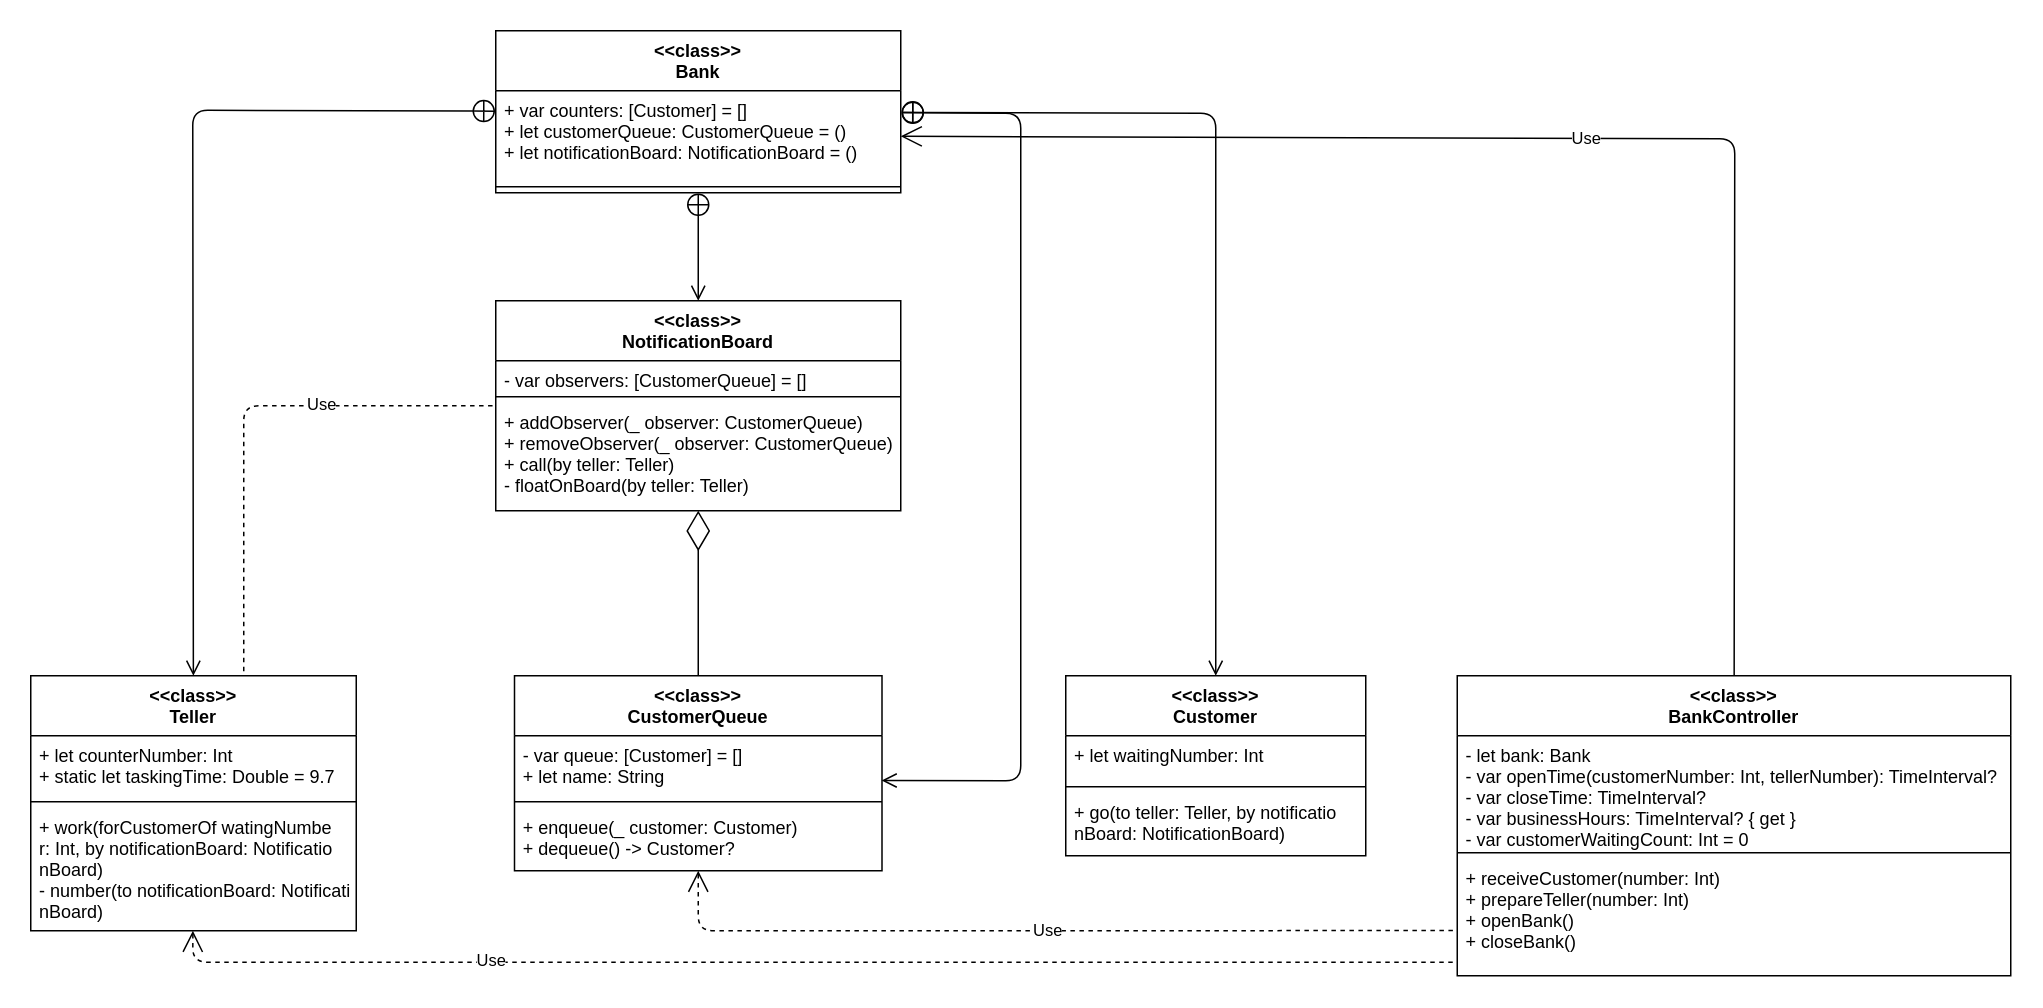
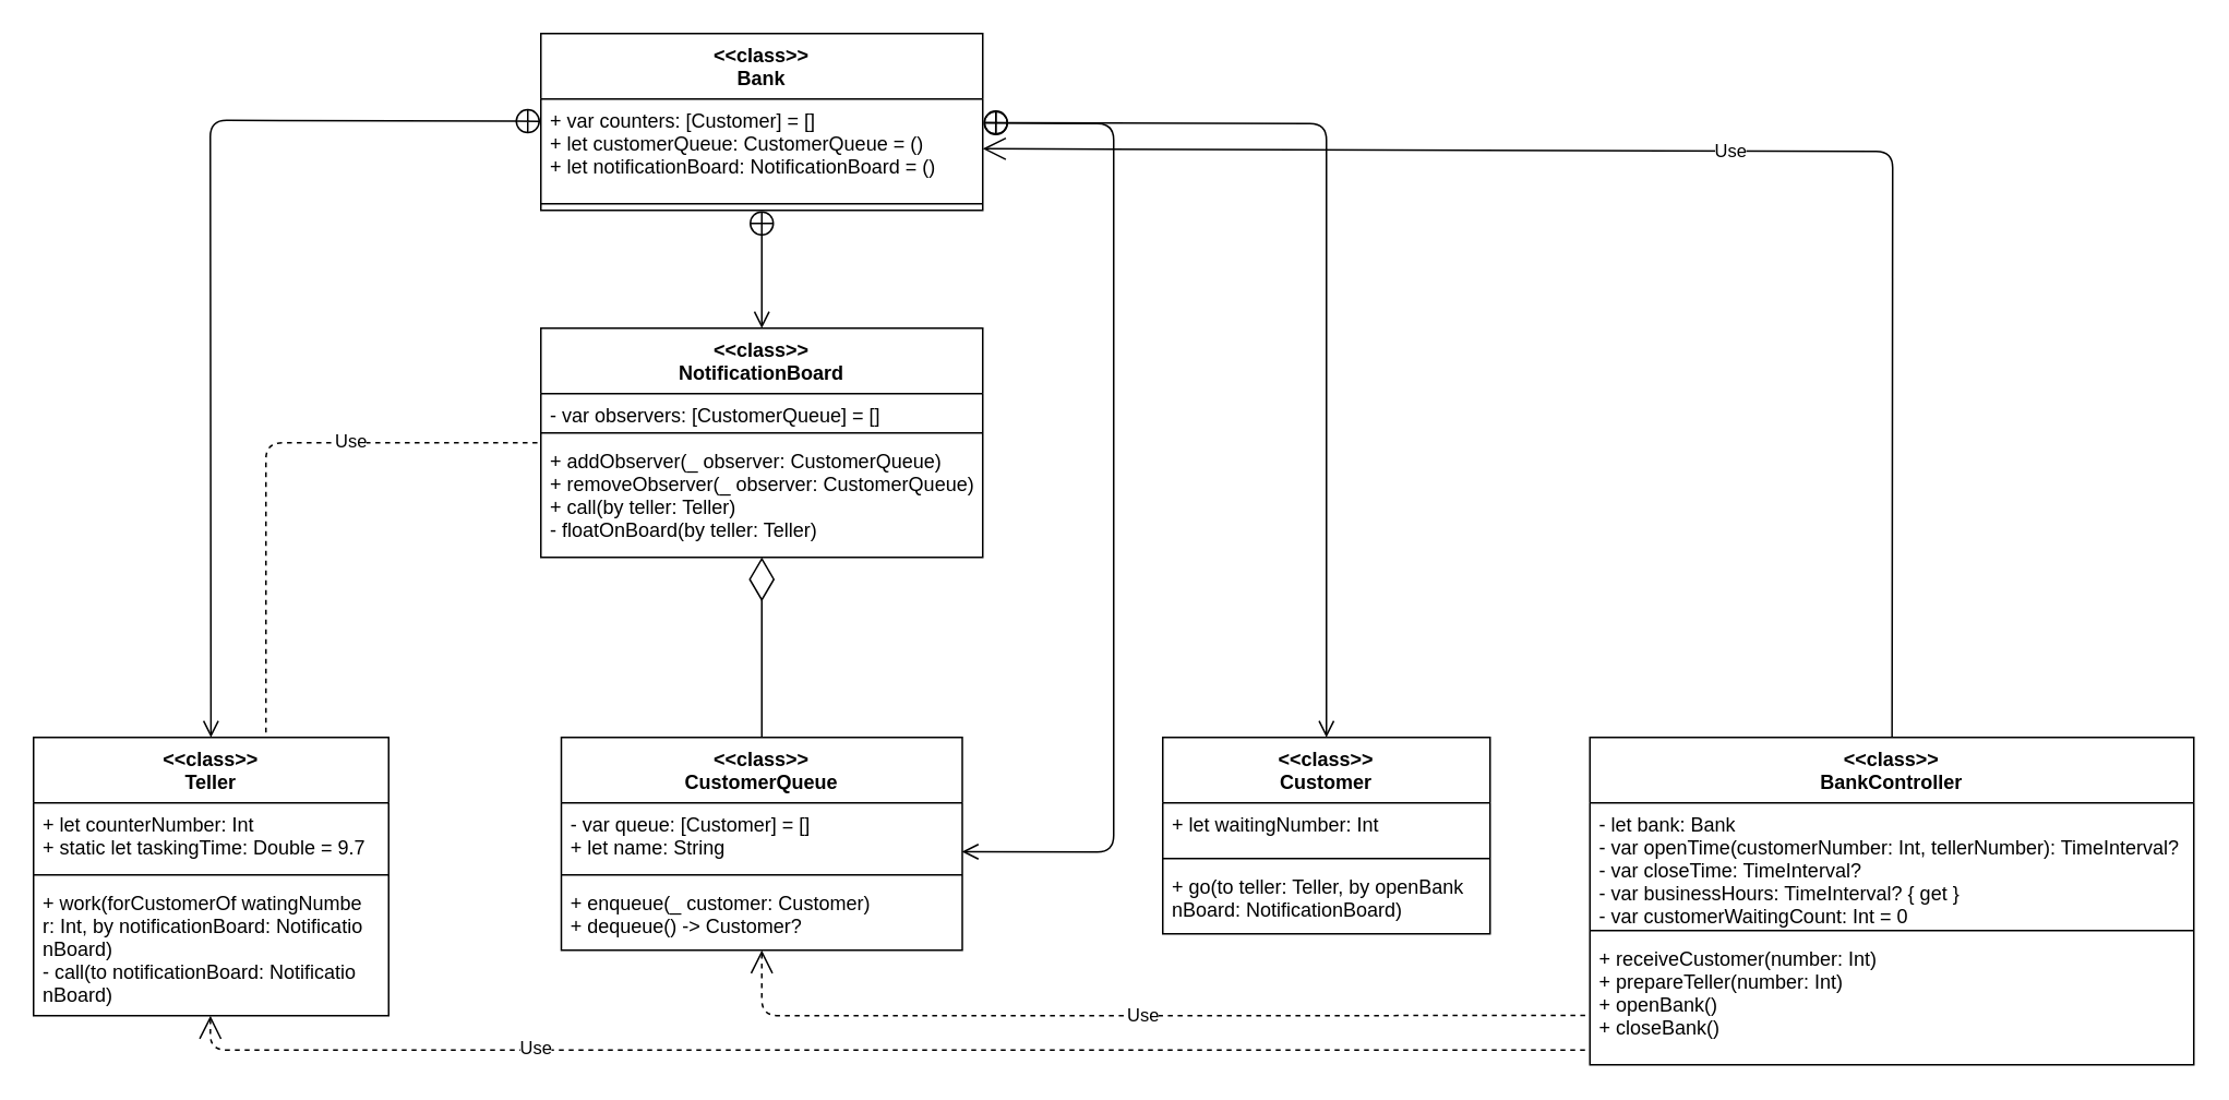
  <mxCell id="0" />
  <mxCell id="1" parent="0" />
  <mxCell id="2" value="Use" style="startArrow=open;startSize=12;endArrow=close;dashed=1;html=1;entryX=0.001;entryY=0.614;entryDx=0;entryDy=0;entryPerimeter=0;" parent="1" source="10" target="30" edge="1"><mxGeometry width="160" relative="1" as="geometry"><mxPoint x="730" y="690" as="sourcePoint" /><mxPoint x="967" y="620" as="targetPoint" /><Array as="points"><mxPoint x="465" y="620" /></Array></mxGeometry></mxCell>
  <mxCell id="3" value="&lt;&lt;class&gt;&gt;&#10;Bank" style="swimlane;fontStyle=1;align=center;verticalAlign=top;childLayout=stackLayout;horizontal=1;startSize=40;horizontalStack=0;resizeParent=1;resizeParentMax=0;resizeLast=0;collapsible=1;marginBottom=0;" parent="1" vertex="1"><mxGeometry x="330" y="20" width="270" height="108" as="geometry" /></mxCell>
  <mxCell id="4" value="+ var counters: [Customer] = []&#10;+ let customerQueue: CustomerQueue = ()&#10;+ let notificationBoard: NotificationBoard = ()&#10;" style="text;strokeColor=none;fillColor=none;align=left;verticalAlign=top;spacingLeft=4;spacingRight=4;overflow=hidden;rotatable=0;points=[[0,0.5],[1,0.5]];portConstraint=eastwest;" parent="3" vertex="1"><mxGeometry y="40" width="270" height="60" as="geometry" /></mxCell>
  <mxCell id="5" value="" style="line;strokeWidth=1;fillColor=none;align=left;verticalAlign=middle;spacingTop=-1;spacingLeft=3;spacingRight=3;rotatable=0;labelPosition=right;points=[];portConstraint=eastwest;" parent="3" vertex="1"><mxGeometry y="100" width="270" height="8" as="geometry" /></mxCell>
  <mxCell id="6" value="&lt;&lt;class&gt;&gt;&#10;Teller" style="swimlane;fontStyle=1;align=center;verticalAlign=top;childLayout=stackLayout;horizontal=1;startSize=40;horizontalStack=0;resizeParent=1;resizeParentMax=0;resizeLast=0;collapsible=1;marginBottom=0;" parent="1" vertex="1"><mxGeometry x="20" y="450" width="217" height="170" as="geometry" /></mxCell>
  <mxCell id="7" value="+ let counterNumber: Int&#10;+ static let taskingTime: Double = 9.7&#10;" style="text;strokeColor=none;fillColor=none;align=left;verticalAlign=top;spacingLeft=4;spacingRight=4;overflow=hidden;rotatable=0;points=[[0,0.5],[1,0.5]];portConstraint=eastwest;" parent="6" vertex="1"><mxGeometry y="40" width="217" height="40" as="geometry" /></mxCell>
  <mxCell id="8" value="" style="line;strokeWidth=1;fillColor=none;align=left;verticalAlign=middle;spacingTop=-1;spacingLeft=3;spacingRight=3;rotatable=0;labelPosition=right;points=[];portConstraint=eastwest;" parent="6" vertex="1"><mxGeometry y="80" width="217" height="8" as="geometry" /></mxCell>
- <mxCell id="9" value="+ work(forCustomerOf watingNumbe&#10;r: Int, by notificationBoard: Notificatio&#10;nBoard)&#10;- number(to notificationBoard: Notificatio&#10;nBoard) &#10;" style="text;strokeColor=none;fillColor=none;align=left;verticalAlign=top;spacingLeft=4;spacingRight=4;overflow=hidden;rotatable=0;points=[[0,0.5],[1,0.5]];portConstraint=eastwest;" parent="6" vertex="1"><mxGeometry y="88" width="217" height="82" as="geometry" /></mxCell>
+ <mxCell id="9" value="+ work(forCustomerOf watingNumbe&#10;r: Int, by notificationBoard: Notificatio&#10;nBoard)&#10;- call(to notificationBoard: Notificatio&#10;nBoard) &#10;" style="text;strokeColor=none;fillColor=none;align=left;verticalAlign=top;spacingLeft=4;spacingRight=4;overflow=hidden;rotatable=0;points=[[0,0.5],[1,0.5]];portConstraint=eastwest;" parent="6" vertex="1"><mxGeometry y="88" width="217" height="82" as="geometry" /></mxCell>
  <mxCell id="10" value="&lt;&lt;class&gt;&gt;&#10;CustomerQueue" style="swimlane;fontStyle=1;align=center;verticalAlign=top;childLayout=stackLayout;horizontal=1;startSize=40;horizontalStack=0;resizeParent=1;resizeParentMax=0;resizeLast=0;collapsible=1;marginBottom=0;" parent="1" vertex="1"><mxGeometry x="342.5" y="450" width="245" height="130" as="geometry" /></mxCell>
  <mxCell id="11" value="- var queue: [Customer] = []&#10;+ let name: String" style="text;strokeColor=none;fillColor=none;align=left;verticalAlign=top;spacingLeft=4;spacingRight=4;overflow=hidden;rotatable=0;points=[[0,0.5],[1,0.5]];portConstraint=eastwest;" parent="10" vertex="1"><mxGeometry y="40" width="245" height="40" as="geometry" /></mxCell>
  <mxCell id="12" value="" style="line;strokeWidth=1;fillColor=none;align=left;verticalAlign=middle;spacingTop=-1;spacingLeft=3;spacingRight=3;rotatable=0;labelPosition=right;points=[];portConstraint=eastwest;" parent="10" vertex="1"><mxGeometry y="80" width="245" height="8" as="geometry" /></mxCell>
  <mxCell id="13" value="+ enqueue(_ customer: Customer)&#10;+ dequeue() -&gt; Customer?" style="text;strokeColor=none;fillColor=none;align=left;verticalAlign=top;spacingLeft=4;spacingRight=4;overflow=hidden;rotatable=0;points=[[0,0.5],[1,0.5]];portConstraint=eastwest;" parent="10" vertex="1"><mxGeometry y="88" width="245" height="42" as="geometry" /></mxCell>
  <mxCell id="14" value="&lt;&lt;class&gt;&gt;&#10;Customer" style="swimlane;fontStyle=1;align=center;verticalAlign=top;childLayout=stackLayout;horizontal=1;startSize=40;horizontalStack=0;resizeParent=1;resizeParentMax=0;resizeLast=0;collapsible=1;marginBottom=0;" parent="1" vertex="1"><mxGeometry x="710" y="450" width="200" height="120" as="geometry" /></mxCell>
  <mxCell id="15" value="+ let waitingNumber: Int" style="text;strokeColor=none;fillColor=none;align=left;verticalAlign=top;spacingLeft=4;spacingRight=4;overflow=hidden;rotatable=0;points=[[0,0.5],[1,0.5]];portConstraint=eastwest;" parent="14" vertex="1"><mxGeometry y="40" width="200" height="30" as="geometry" /></mxCell>
  <mxCell id="16" value="" style="line;strokeWidth=1;fillColor=none;align=left;verticalAlign=middle;spacingTop=-1;spacingLeft=3;spacingRight=3;rotatable=0;labelPosition=right;points=[];portConstraint=eastwest;" parent="14" vertex="1"><mxGeometry y="70" width="200" height="8" as="geometry" /></mxCell>
- <mxCell id="17" value="+ go(to teller: Teller, by notificatio&#10;nBoard: NotificationBoard)" style="text;strokeColor=none;fillColor=none;align=left;verticalAlign=top;spacingLeft=4;spacingRight=4;overflow=hidden;rotatable=0;points=[[0,0.5],[1,0.5]];portConstraint=eastwest;" parent="14" vertex="1"><mxGeometry y="78" width="200" height="42" as="geometry" /></mxCell>
+ <mxCell id="17" value="+ go(to teller: Teller, by openBank&#10;nBoard: NotificationBoard)" style="text;strokeColor=none;fillColor=none;align=left;verticalAlign=top;spacingLeft=4;spacingRight=4;overflow=hidden;rotatable=0;points=[[0,0.5],[1,0.5]];portConstraint=eastwest;" parent="14" vertex="1"><mxGeometry y="78" width="200" height="42" as="geometry" /></mxCell>
  <mxCell id="18" value="&lt;&lt;class&gt;&gt;&#10;NotificationBoard" style="swimlane;fontStyle=1;align=center;verticalAlign=top;childLayout=stackLayout;horizontal=1;startSize=40;horizontalStack=0;resizeParent=1;resizeParentMax=0;resizeLast=0;collapsible=1;marginBottom=0;" parent="1" vertex="1"><mxGeometry x="330" y="200" width="270" height="140" as="geometry" /></mxCell>
  <mxCell id="19" value="- var observers: [CustomerQueue] = []&#10;" style="text;strokeColor=none;fillColor=none;align=left;verticalAlign=top;spacingLeft=4;spacingRight=4;overflow=hidden;rotatable=0;points=[[0,0.5],[1,0.5]];portConstraint=eastwest;" parent="18" vertex="1"><mxGeometry y="40" width="270" height="20" as="geometry" /></mxCell>
  <mxCell id="20" value="" style="line;strokeWidth=1;fillColor=none;align=left;verticalAlign=middle;spacingTop=-1;spacingLeft=3;spacingRight=3;rotatable=0;labelPosition=right;points=[];portConstraint=eastwest;" parent="18" vertex="1"><mxGeometry y="60" width="270" height="8" as="geometry" /></mxCell>
  <mxCell id="21" value="+ addObserver(_ observer: CustomerQueue)&#10;+ removeObserver(_ observer: CustomerQueue)&#10;+ call(by teller: Teller)&#10;- floatOnBoard(by teller: Teller)" style="text;strokeColor=none;fillColor=none;align=left;verticalAlign=top;spacingLeft=4;spacingRight=4;overflow=hidden;rotatable=0;points=[[0,0.5],[1,0.5]];portConstraint=eastwest;" parent="18" vertex="1"><mxGeometry y="68" width="270" height="72" as="geometry" /></mxCell>
  <mxCell id="22" value="Use" style="endArrow=close;endSize=12;dashed=1;html=1;startArrow=close;startSize=12;" parent="1" target="18" edge="1"><mxGeometry x="0.325" y="1" width="160" relative="1" as="geometry"><mxPoint x="162" y="447" as="sourcePoint" /><mxPoint x="180" y="152.5" as="targetPoint" /><Array as="points"><mxPoint x="162" y="270" /></Array><mxPoint as="offset" /></mxGeometry></mxCell>
  <mxCell id="23" value="" style="startArrow=open;endArrow=circlePlus;endFill=0;startFill=0;startSize=8;html=1;" parent="1" source="6" target="3" edge="1"><mxGeometry width="160" relative="1" as="geometry"><mxPoint x="60" y="340" as="sourcePoint" /><mxPoint x="220" y="340" as="targetPoint" /><Array as="points"><mxPoint x="128" y="73" /></Array></mxGeometry></mxCell>
  <mxCell id="24" value="" style="startArrow=open;endArrow=circlePlus;endFill=0;startFill=0;startSize=8;html=1;" parent="1" source="18" target="3" edge="1"><mxGeometry width="160" relative="1" as="geometry"><mxPoint x="155" y="377.4" as="sourcePoint" /><mxPoint x="434.229" y="124" as="targetPoint" /></mxGeometry></mxCell>
  <mxCell id="25" value="" style="startArrow=open;endArrow=circlePlus;endFill=0;startFill=0;startSize=8;html=1;exitX=0.999;exitY=0.746;exitDx=0;exitDy=0;exitPerimeter=0;" parent="1" source="11" target="3" edge="1"><mxGeometry width="160" relative="1" as="geometry"><mxPoint x="610" y="520" as="sourcePoint" /><mxPoint x="460.611" y="124" as="targetPoint" /><Array as="points"><mxPoint x="680" y="520" /><mxPoint x="680" y="75" /></Array></mxGeometry></mxCell>
  <mxCell id="26" value="" style="startArrow=open;endArrow=circlePlus;endFill=0;startFill=0;startSize=8;html=1;" parent="1" source="14" target="3" edge="1"><mxGeometry width="160" relative="1" as="geometry"><mxPoint x="583.507" y="310" as="sourcePoint" /><mxPoint x="493.003" y="124" as="targetPoint" /><Array as="points"><mxPoint x="810" y="75" /></Array></mxGeometry></mxCell>
  <mxCell id="27" value="&lt;&lt;class&gt;&gt;&#10;BankController" style="swimlane;fontStyle=1;align=center;verticalAlign=top;childLayout=stackLayout;horizontal=1;startSize=40;horizontalStack=0;resizeParent=1;resizeParentMax=0;resizeLast=0;collapsible=1;marginBottom=0;" parent="1" vertex="1"><mxGeometry x="971" y="450" width="369" height="200" as="geometry" /></mxCell>
  <mxCell id="28" value="- let bank: Bank&#10;- var openTime(customerNumber: Int, tellerNumber): TimeInterval?&#10;- var closeTime: TimeInterval?&#10;- var businessHours: TimeInterval? { get }&#10;- var customerWaitingCount: Int = 0&#10;" style="text;strokeColor=none;fillColor=none;align=left;verticalAlign=top;spacingLeft=4;spacingRight=4;overflow=hidden;rotatable=0;points=[[0,0.5],[1,0.5]];portConstraint=eastwest;" parent="27" vertex="1"><mxGeometry y="40" width="369" height="74" as="geometry" /></mxCell>
  <mxCell id="29" value="" style="line;strokeWidth=1;fillColor=none;align=left;verticalAlign=middle;spacingTop=-1;spacingLeft=3;spacingRight=3;rotatable=0;labelPosition=right;points=[];portConstraint=eastwest;" parent="27" vertex="1"><mxGeometry y="114" width="369" height="8" as="geometry" /></mxCell>
  <mxCell id="30" value="+ receiveCustomer(number: Int)&#10;+ prepareTeller(number: Int)&#10;+ openBank()&#10;+ closeBank()&#10;" style="text;strokeColor=none;fillColor=none;align=left;verticalAlign=top;spacingLeft=4;spacingRight=4;overflow=hidden;rotatable=0;points=[[0,0.5],[1,0.5]];portConstraint=eastwest;fontStyle=0" parent="27" vertex="1"><mxGeometry y="122" width="369" height="78" as="geometry" /></mxCell>
  <mxCell id="31" value="Use" style="startArrow=open;startSize=12;endArrow=close;dashed=1;html=1;entryX=-0.004;entryY=0.885;entryDx=0;entryDy=0;entryPerimeter=0;" parent="1" source="6" target="30" edge="1"><mxGeometry x="-0.489" y="1" width="160" relative="1" as="geometry"><mxPoint x="130" y="600" as="sourcePoint" /><mxPoint x="654.24" y="768.47" as="targetPoint" /><Array as="points"><mxPoint x="128" y="641" /></Array><mxPoint as="offset" /></mxGeometry></mxCell>
  <mxCell id="32" value="Use" style="startArrow=open;startSize=12;endArrow=close;html=1;" parent="1" source="4" target="27" edge="1"><mxGeometry width="160" relative="1" as="geometry"><mxPoint x="630" y="50" as="sourcePoint" /><mxPoint x="1295.004" y="200.002" as="targetPoint" /><Array as="points"><mxPoint x="1156" y="92" /></Array></mxGeometry></mxCell>
  <mxCell id="33" value="" style="endArrow=diamondThin;endFill=0;endSize=24;html=1;" parent="1" source="10" target="21" edge="1"><mxGeometry width="160" relative="1" as="geometry"><mxPoint x="320" y="370" as="sourcePoint" /><mxPoint x="490" y="370" as="targetPoint" /></mxGeometry></mxCell>
